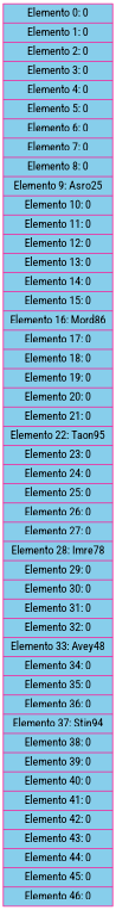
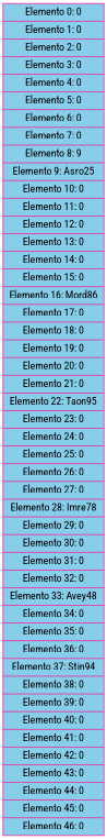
  digraph {
    rankdir=LR
    fontname="Roboto Condensed"
-   n1 [label="<f0> Elemento 0: 0|<f1> Elemento 1: 0|<f2> Elemento 2: 0|<f3> Elemento 3: 0|<f4> Elemento 4: 0|<f5> Elemento 5: 0|<f6> Elemento 6: 0|<f7> Elemento 7: 0|<f8> Elemento 8: 0|<f9> Elemento 9: Asro25|<f10> Elemento 10: 0|<f11> Elemento 11: 0|<f12> Elemento 12: 0|<f13> Elemento 13: 0|<f14> Elemento 14: 0|<f15> Elemento 15: 0|<f16> Elemento 16: Mord86|<f17> Elemento 17: 0|<f18> Elemento 18: 0|<f19> Elemento 19: 0|<f20> Elemento 20: 0|<f21> Elemento 21: 0|<f22> Elemento 22: Taon95|<f23> Elemento 23: 0|<f24> Elemento 24: 0|<f25> Elemento 25: 0|<f26> Elemento 26: 0|<f27> Elemento 27: 0|<f28> Elemento 28: Imre78|<f29> Elemento 29: 0|<f30> Elemento 30: 0|<f31> Elemento 31: 0|<f32> Elemento 32: 0|<f33> Elemento 33: Avey48|<f34> Elemento 34: 0|<f35> Elemento 35: 0|<f36> Elemento 36: 0|<f37> Elemento 37: Stin94|<f38> Elemento 38: 0|<f39> Elemento 39: 0|<f40> Elemento 40: 0|<f41> Elemento 41: 0|<f42> Elemento 42: 0|<f43> Elemento 43: 0|<f44> Elemento 44: 0|<f45> Elemento 45: 0|<f46> Elemento 46: 0" shape=record style=filled fillcolor=skyblue color=deeppink fontname="Roboto Condensed"]
+   n1 [label="<f0> Elemento 0: 0|<f1> Elemento 1: 0|<f2> Elemento 2: 0|<f3> Elemento 3: 0|<f4> Elemento 4: 0|<f5> Elemento 5: 0|<f6> Elemento 6: 0|<f7> Elemento 7: 0|<f8> Elemento 8: 9|<f9> Elemento 9: Asro25|<f10> Elemento 10: 0|<f11> Elemento 11: 0|<f12> Elemento 12: 0|<f13> Elemento 13: 0|<f14> Elemento 14: 0|<f15> Elemento 15: 0|<f16> Elemento 16: Mord86|<f17> Elemento 17: 0|<f18> Elemento 18: 0|<f19> Elemento 19: 0|<f20> Elemento 20: 0|<f21> Elemento 21: 0|<f22> Elemento 22: Taon95|<f23> Elemento 23: 0|<f24> Elemento 24: 0|<f25> Elemento 25: 0|<f26> Elemento 26: 0|<f27> Elemento 27: 0|<f28> Elemento 28: Imre78|<f29> Elemento 29: 0|<f30> Elemento 30: 0|<f31> Elemento 31: 0|<f32> Elemento 32: 0|<f33> Elemento 33: Avey48|<f34> Elemento 34: 0|<f35> Elemento 35: 0|<f36> Elemento 36: 0|<f37> Elemento 37: Stin94|<f38> Elemento 38: 0|<f39> Elemento 39: 0|<f40> Elemento 40: 0|<f41> Elemento 41: 0|<f42> Elemento 42: 0|<f43> Elemento 43: 0|<f44> Elemento 44: 0|<f45> Elemento 45: 0|<f46> Elemento 46: 0" shape=record style=filled fillcolor=skyblue color=deeppink fontname="Roboto Condensed"]
  }
